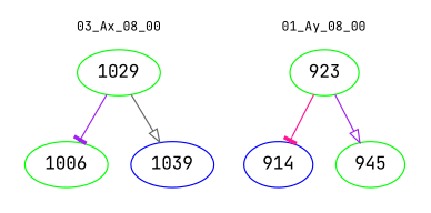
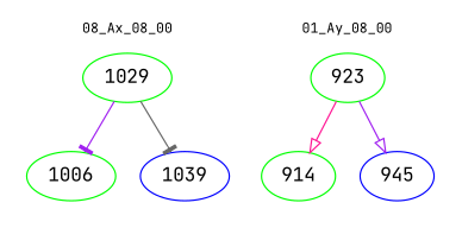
  digraph {
    fontname="JetBrains Mono"
    node [color=green fontname="JetBrains Mono"]
    edge [arrowhead=tee color=purple fontname="JetBrains Mono"]
    n1 [label=1029]
    n2 [label=1006]
    n3 [color=blue label=1039]
    n4 [label=923]
-   n5 [color=blue label=914]
-   n6 [label=945]
+   n5 [label=914]
+   n6 [color=blue label=945]
    subgraph cluster_1 {
      color=white
      fontsize=10
-     label="03_Ax_08_00"
+     label="08_Ax_08_00"
      n1
      n2
      n3
    }
    subgraph cluster_2 {
      color=white
      fontsize=10
      label="01_Ay_08_00"
      n4
      n5
      n6
    }
    n1 -> n2
-   n1 -> n3 [arrowhead=onormal color=gray40]
-   n4 -> n5 [color=deeppink]
+   n1 -> n3 [color=gray40]
+   n4 -> n5 [arrowhead=onormal color=deeppink]
    n4 -> n6 [arrowhead=onormal]
  }
